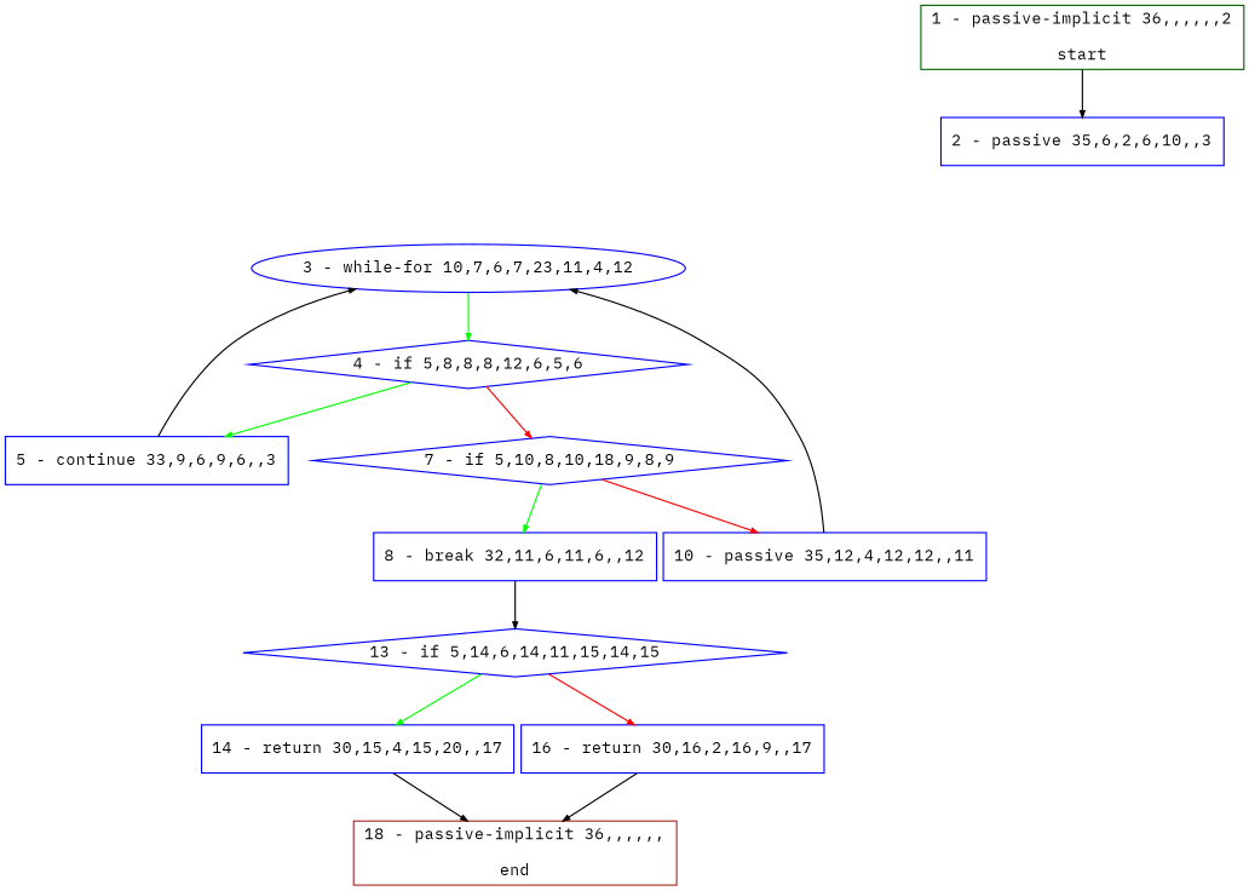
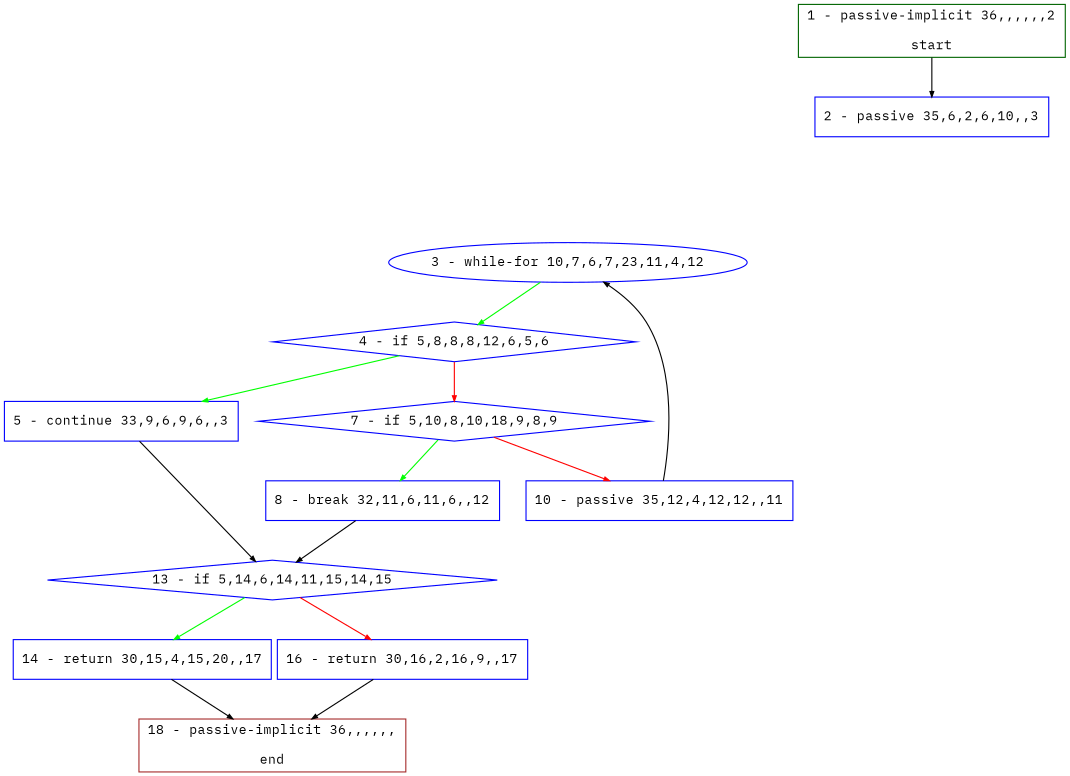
  digraph {
    bgcolor=white
    compound=true
    fillcolor="#FFFFCC"
    fontname="IBM Plex Mono"
    fontsize=12
    pack=true
    packmode=clust
    style="rounded,filled"
    node [color="#0000ff" compound=true fillcolor="#ffffff" fixedsize=false fontname="IBM Plex Mono" fontsize=12 node_initialized=no shape=box style=filled]
    edge [arrowhead=normal arrowsize=0.5 arrowtail=none color="#000000" compound=true dir=forward fontcolor=black fontname="IBM Plex Mono" fontsize=12]
    n1 [label="2 - passive 35,6,2,6,10,,3"]
    n2 [label="3 - while-for 10,7,6,7,23,11,4,12" shape=oval]
    n3 [label="4 - if 5,8,8,8,12,6,5,6" shape=diamond]
    n4 [color="#006400" label="1 - passive-implicit 36,,,,,,2\n\nstart"]
    n5 [label="5 - continue 33,9,6,9,6,,3"]
    n6 [label="7 - if 5,10,8,10,18,9,8,9" shape=diamond]
    n7 [label="13 - if 5,14,6,14,11,15,14,15" shape=diamond]
    n8 [label="14 - return 30,15,4,15,20,,17"]
    n9 [label="16 - return 30,16,2,16,9,,17"]
    n10 [label="8 - break 32,11,6,11,6,,12"]
    n11 [label="10 - passive 35,12,4,12,12,,11"]
    n12 [color="#a52a2a" label="18 - passive-implicit 36,,,,,,\n\nend"]
    n2 -> n3 [color="#00ff00" label=yes]
    n3 -> n5 [color="#00ff00" label=yes]
    n3 -> n6 [color="#ff0000" label=no]
    n4 -> n1
-   n5 -> n2
+   n5 -> n7
    n6 -> n10 [color="#00ff00" label=yes]
    n6 -> n11 [color="#ff0000" label=no]
    n7 -> n8 [color="#00ff00" label=yes]
    n7 -> n9 [color="#ff0000" label=no]
    n8 -> n12
    n9 -> n12
    n10 -> n7
    n11 -> n2
  }
